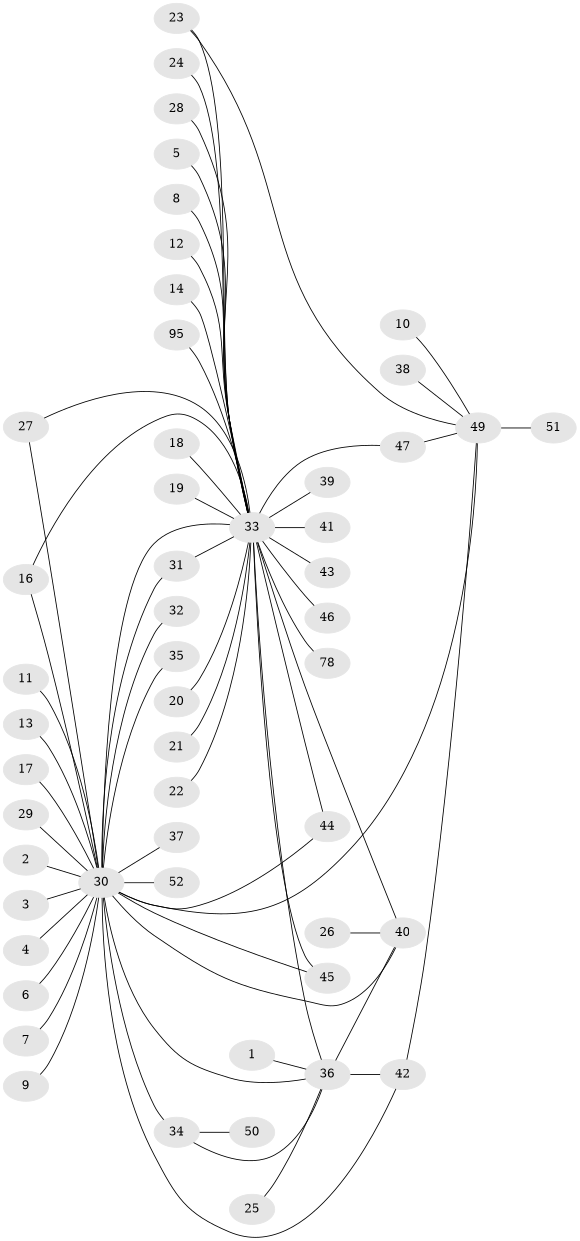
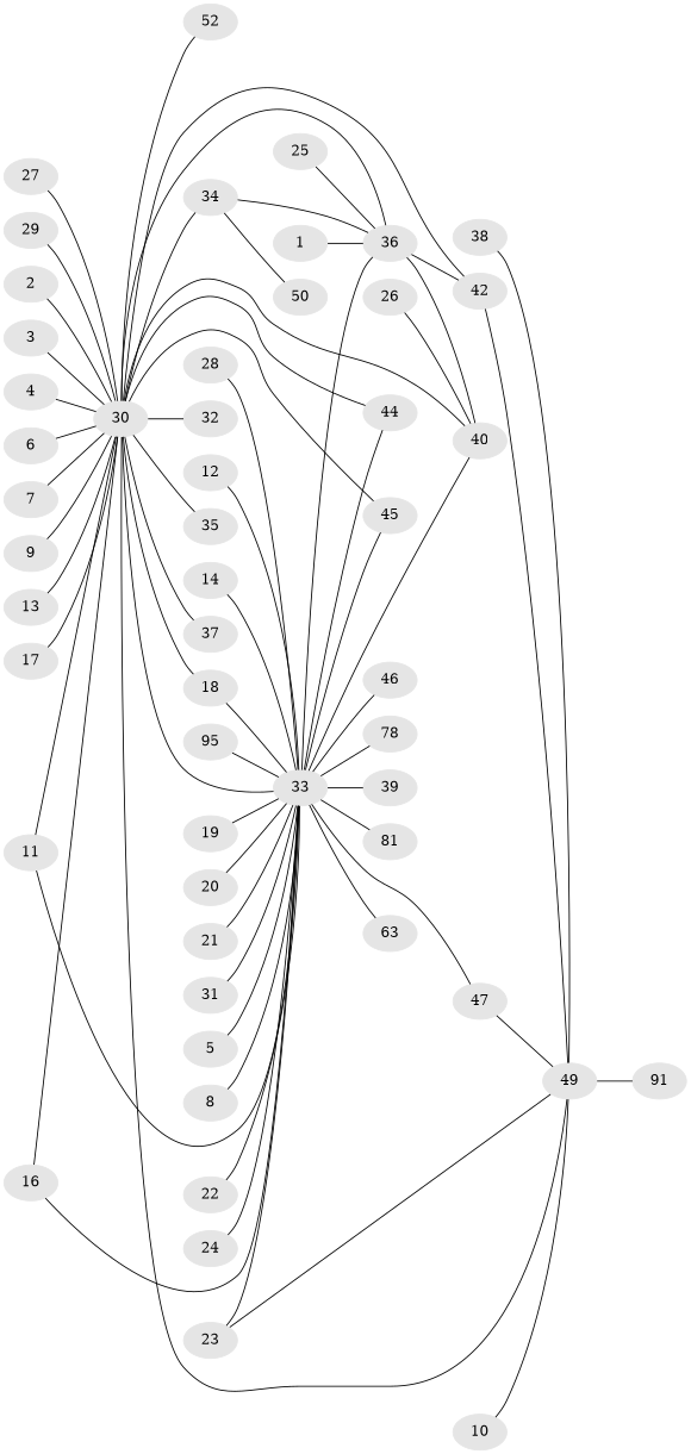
  graph {
    rankdir=LR
    node [color=gray90 style=filled]
    edge [weight=1.0]
    1
    36
    42
    40
    2
    30
    33
    49
    31
    32
    34
    35
    37
    44
    45
    52
    3
    4
    5
    39
-   41
-   43
+   41 [label=81]
+   43 [label=63]
    46
    47
    n25 [label=78]
    6
    7
    8
    9
    10
-   51
+   51 [label=91]
    11
    12
    13
    14
    n36 [label=95]
    16
    17
    18
    19
    20
    21
    22
    23
    24
    25
    26
    27
    28
    29
    50
    38
    1 -- 36
    36 -- 42
    36 -- 40
    42 -- 49
    2 -- 30
    30 -- 36 [weight=2.0]
    30 -- 42
    30 -- 40
    30 -- 33 [weight=2.0]
    30 -- 49
-   30 -- 31
+   30 -- 18
    30 -- 32
    30 -- 34
    30 -- 35
    30 -- 37
    30 -- 44
    30 -- 45
    30 -- 52
    33 -- 36 [weight=2.0]
    33 -- 40 [weight=3.0]
    33 -- 44
    33 -- 45
    33 -- 39
    33 -- 41
    33 -- 43
    33 -- 46
    33 -- 47
    33 -- n25
    49 -- 51
    31 -- 33
    34 -- 36
    34 -- 50
    3 -- 30
    4 -- 30
    5 -- 33
    47 -- 49
    6 -- 30
    7 -- 30
    8 -- 33
    9 -- 30
    10 -- 49
    11 -- 30
    12 -- 33
    13 -- 30
    14 -- 33
    n36 -- 33
    16 -- 30
    16 -- 33
    17 -- 30
    18 -- 33
    19 -- 33
    20 -- 33
    21 -- 33
    22 -- 33
    23 -- 33
    23 -- 49
    24 -- 33
    25 -- 36
    26 -- 40
    27 -- 30
-   27 -- 33
+   11 -- 33
    28 -- 33
    29 -- 30
    38 -- 49
  }
